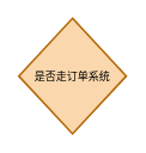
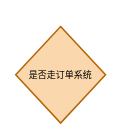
  <mxCell id="0" />
  <mxCell id="1" parent="0" />
- <mxCell id="2" value="是否走订单系统" style="rhombus;whiteSpace=wrap;html=1;rounded=0;strokeColor=#b46504;strokeWidth=2;fillColor=#fad7ac;" vertex="1" parent="1"><mxGeometry x="20" y="20" width="120" height="129" as="geometry" /></mxCell>
+ <mxCell id="2" value="是否走订单系统" style="rhombus;whiteSpace=wrap;html=1;rounded=0;strokeColor=#b46504;strokeWidth=2;fillColor=#fad7ac;" vertex="1" parent="1"><mxGeometry x="20" y="35" width="120" height="129" as="geometry" /></mxCell>
